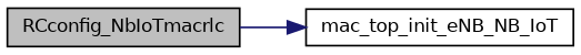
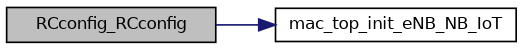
  digraph {
    rankdir=LR
    node [color=black fontname=Helvetica fontsize=10 shape=record style=filled]
-   n1 [fillcolor=grey75 fontcolor=black height=0.2 label=RCconfig_NbIoTmacrlc width=0.4]
+   n1 [fillcolor=grey75 fontcolor=black height=0.2 label=RCconfig_RCconfig width=0.4]
    n2 [fillcolor=white height=0.2 label=mac_top_init_eNB_NB_IoT width=0.4]
    n1 -> n2 [color=midnightblue fontname=Helvetica fontsize=10 labelfontname=Helvetica labelfontsize=10 style=solid]
  }
